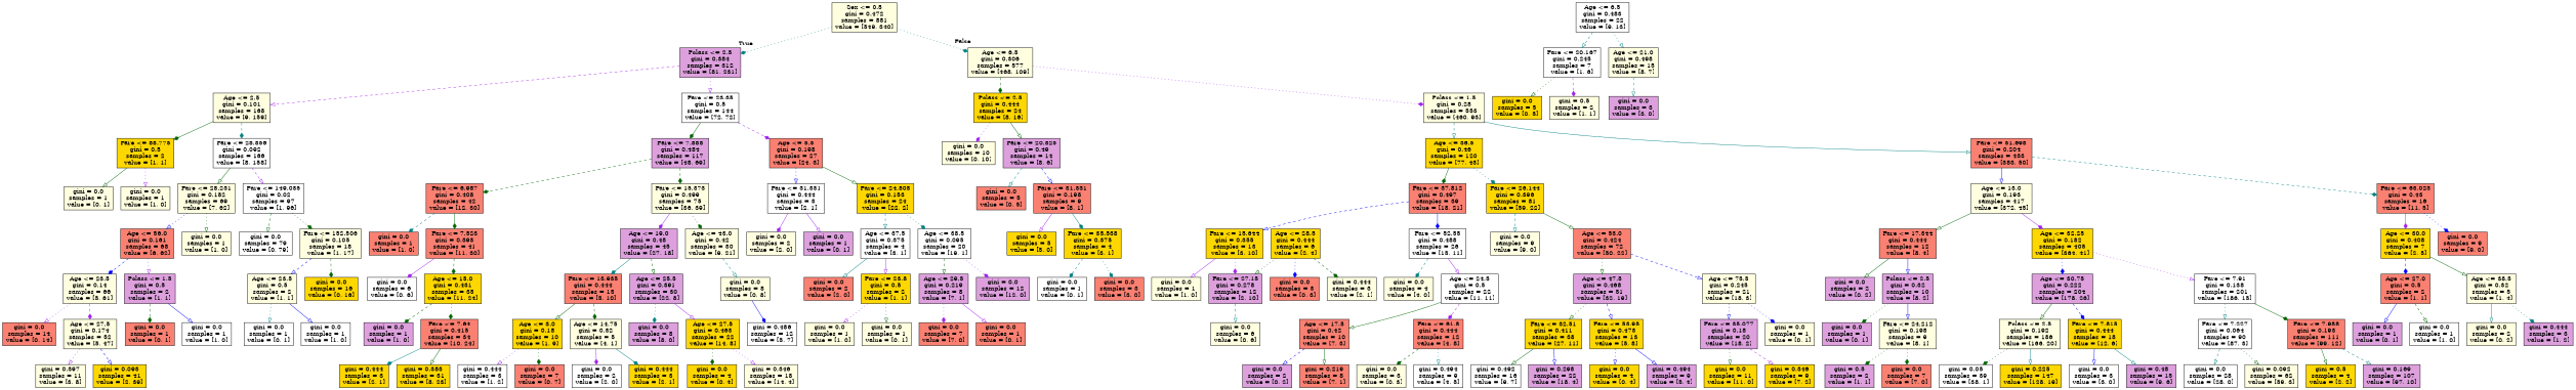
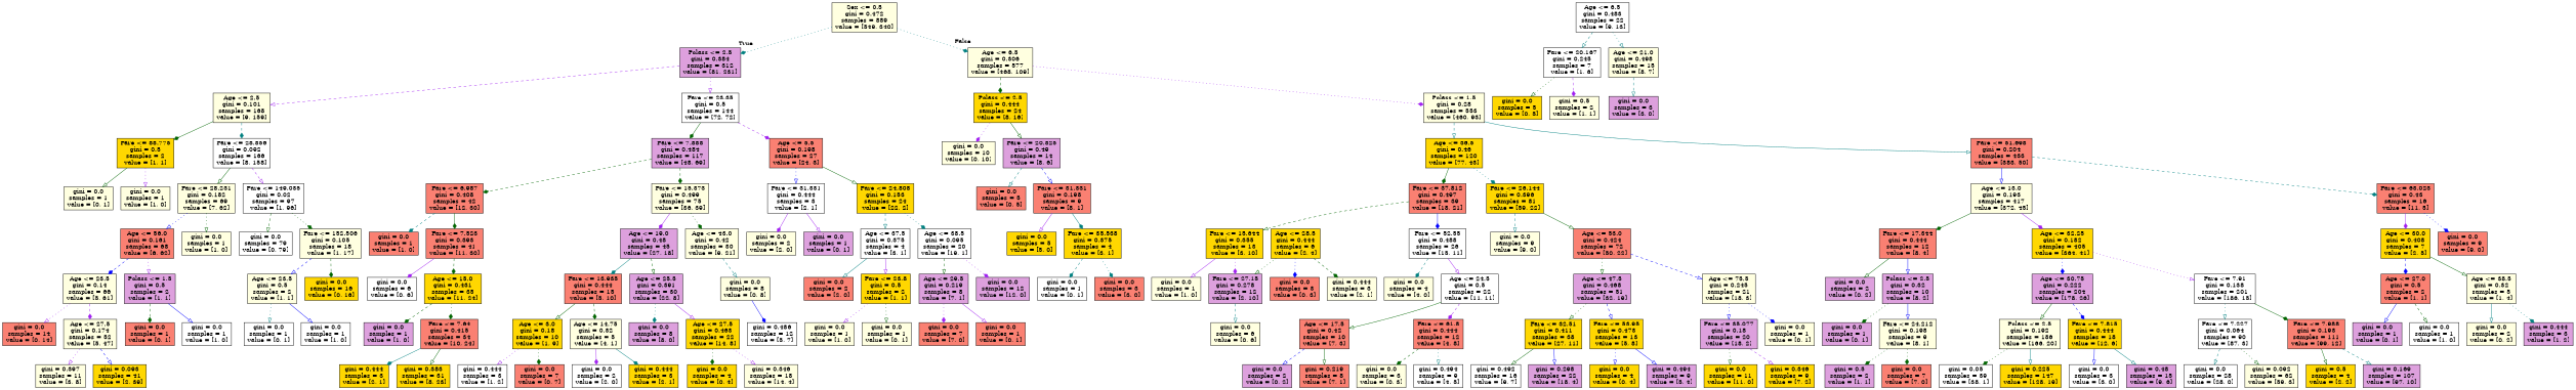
  digraph {
    node [fillcolor=lightyellow shape=box style=filled]
    edge [arrowhead=onormal color=darkgreen style=solid]
-   n1 [label="Sex <= 0.5\ngini = 0.472\nsamples = 881\nvalue = [549, 340]"]
+   n1 [label="Sex <= 0.5\ngini = 0.472\nsamples = 889\nvalue = [549, 340]"]
    n2 [fillcolor=plum label="Pclass <= 2.5\ngini = 0.384\nsamples = 312\nvalue = [81, 231]"]
    n3 [label="Age <= 6.5\ngini = 0.306\nsamples = 577\nvalue = [468, 109]"]
    n4 [label="Age <= 2.5\ngini = 0.101\nsamples = 168\nvalue = [9, 159]"]
    n5 [fillcolor=white label="Fare <= 23.35\ngini = 0.5\nsamples = 144\nvalue = [72, 72]"]
    n6 [fillcolor=gold label="Pclass <= 2.5\ngini = 0.444\nsamples = 24\nvalue = [8, 16]"]
    n7 [label="Pclass <= 1.5\ngini = 0.28\nsamples = 553\nvalue = [460, 93]"]
    n8 [fillcolor=gold label="Fare <= 88.775\ngini = 0.5\nsamples = 2\nvalue = [1, 1]"]
    n9 [fillcolor=white label="Fare <= 28.856\ngini = 0.092\nsamples = 166\nvalue = [8, 158]"]
    n10 [fillcolor=plum label="Fare <= 7.888\ngini = 0.484\nsamples = 117\nvalue = [48, 69]"]
    n11 [fillcolor=salmon label="Age <= 5.5\ngini = 0.198\nsamples = 27\nvalue = [24, 3]"]
    n12 [label="gini = 0.0\nsamples = 1\nvalue = [0, 1]"]
    n13 [label="gini = 0.0\nsamples = 1\nvalue = [1, 0]"]
    n14 [label="Fare <= 28.231\ngini = 0.182\nsamples = 69\nvalue = [7, 62]"]
    n15 [fillcolor=white label="Fare <= 149.035\ngini = 0.02\nsamples = 97\nvalue = [1, 96]"]
    n16 [fillcolor=salmon label="Age <= 56.0\ngini = 0.161\nsamples = 68\nvalue = [6, 62]"]
    n17 [label="gini = 0.0\nsamples = 1\nvalue = [1, 0]"]
    n18 [fillcolor=white label="gini = 0.0\nsamples = 79\nvalue = [0, 79]"]
    n19 [label="Fare <= 152.506\ngini = 0.105\nsamples = 18\nvalue = [1, 17]"]
    n20 [label="Age <= 23.5\ngini = 0.14\nsamples = 66\nvalue = [5, 61]"]
    n21 [fillcolor=plum label="Pclass <= 1.5\ngini = 0.5\nsamples = 2\nvalue = [1, 1]"]
    n22 [fillcolor=salmon label="gini = 0.0\nsamples = 14\nvalue = [0, 14]"]
    n23 [label="Age <= 27.5\ngini = 0.174\nsamples = 52\nvalue = [5, 47]"]
    n24 [fillcolor=salmon label="gini = 0.0\nsamples = 1\nvalue = [0, 1]"]
    n25 [fillcolor=white label="gini = 0.0\nsamples = 1\nvalue = [1, 0]"]
    n26 [label="gini = 0.397\nsamples = 11\nvalue = [3, 8]"]
    n27 [fillcolor=gold label="gini = 0.093\nsamples = 41\nvalue = [2, 39]"]
    n28 [label="Age <= 23.5\ngini = 0.5\nsamples = 2\nvalue = [1, 1]"]
    n29 [fillcolor=gold label="gini = 0.0\nsamples = 16\nvalue = [0, 16]"]
    n30 [fillcolor=white label="gini = 0.0\nsamples = 1\nvalue = [0, 1]"]
    n31 [fillcolor=white label="gini = 0.0\nsamples = 1\nvalue = [1, 0]"]
    n32 [fillcolor=salmon label="Fare <= 6.987\ngini = 0.408\nsamples = 42\nvalue = [12, 30]"]
    n33 [label="Fare <= 15.373\ngini = 0.499\nsamples = 75\nvalue = [36, 39]"]
    n34 [fillcolor=white label="Fare <= 31.331\ngini = 0.444\nsamples = 3\nvalue = [2, 1]"]
    n35 [fillcolor=gold label="Fare <= 24.808\ngini = 0.153\nsamples = 24\nvalue = [22, 2]"]
    n36 [fillcolor=salmon label="gini = 0.0\nsamples = 1\nvalue = [1, 0]"]
    n37 [fillcolor=salmon label="Fare <= 7.523\ngini = 0.393\nsamples = 41\nvalue = [11, 30]"]
    n38 [fillcolor=plum label="Age <= 19.0\ngini = 0.48\nsamples = 45\nvalue = [27, 18]"]
    n39 [label="Age <= 43.0\ngini = 0.42\nsamples = 30\nvalue = [9, 21]"]
    n40 [fillcolor=white label="gini = 0.0\nsamples = 6\nvalue = [0, 6]"]
    n41 [fillcolor=gold label="Age <= 15.0\ngini = 0.431\nsamples = 35\nvalue = [11, 24]"]
    n42 [fillcolor=plum label="gini = 0.0\nsamples = 1\nvalue = [1, 0]"]
    n43 [fillcolor=salmon label="Fare <= 7.64\ngini = 0.415\nsamples = 34\nvalue = [10, 24]"]
    n44 [fillcolor=gold label="gini = 0.444\nsamples = 3\nvalue = [2, 1]"]
    n45 [fillcolor=gold label="gini = 0.383\nsamples = 31\nvalue = [8, 23]"]
    n46 [fillcolor=salmon label="Fare <= 13.935\ngini = 0.444\nsamples = 15\nvalue = [5, 10]"]
    n47 [fillcolor=plum label="Age <= 25.5\ngini = 0.391\nsamples = 30\nvalue = [22, 8]"]
    n48 [label="gini = 0.0\nsamples = 8\nvalue = [0, 8]"]
    n49 [fillcolor=gold label="Age <= 3.0\ngini = 0.18\nsamples = 10\nvalue = [1, 9]"]
    n50 [label="Age <= 14.75\ngini = 0.32\nsamples = 5\nvalue = [4, 1]"]
    n51 [fillcolor=plum label="gini = 0.0\nsamples = 8\nvalue = [8, 0]"]
    n52 [fillcolor=gold label="Age <= 27.5\ngini = 0.463\nsamples = 22\nvalue = [14, 8]"]
    n53 [fillcolor=white label="gini = 0.444\nsamples = 3\nvalue = [1, 2]"]
    n54 [fillcolor=salmon label="gini = 0.0\nsamples = 7\nvalue = [0, 7]"]
    n55 [fillcolor=white label="gini = 0.0\nsamples = 2\nvalue = [2, 0]"]
    n56 [fillcolor=gold label="gini = 0.444\nsamples = 3\nvalue = [2, 1]"]
    n57 [fillcolor=gold label="gini = 0.0\nsamples = 4\nvalue = [0, 4]"]
    n58 [label="gini = 0.346\nsamples = 18\nvalue = [14, 4]"]
    n59 [fillcolor=white label="Age <= 6.5\ngini = 0.483\nsamples = 22\nvalue = [9, 13]"]
    n60 [fillcolor=white label="Fare <= 20.167\ngini = 0.245\nsamples = 7\nvalue = [1, 6]"]
    n61 [label="Age <= 21.0\ngini = 0.498\nsamples = 15\nvalue = [8, 7]"]
    n62 [fillcolor=white label="gini = 0.486\nsamples = 12\nvalue = [5, 7]"]
    n63 [fillcolor=gold label="gini = 0.0\nsamples = 5\nvalue = [0, 5]"]
    n64 [label="gini = 0.5\nsamples = 2\nvalue = [1, 1]"]
    n65 [fillcolor=plum label="gini = 0.0\nsamples = 3\nvalue = [3, 0]"]
    n66 [label="gini = 0.0\nsamples = 2\nvalue = [2, 0]"]
    n67 [fillcolor=plum label="gini = 0.0\nsamples = 1\nvalue = [0, 1]"]
    n68 [fillcolor=white label="Age <= 37.5\ngini = 0.375\nsamples = 4\nvalue = [3, 1]"]
    n69 [fillcolor=white label="Age <= 38.5\ngini = 0.095\nsamples = 20\nvalue = [19, 1]"]
    n70 [fillcolor=salmon label="gini = 0.0\nsamples = 2\nvalue = [2, 0]"]
    n71 [fillcolor=gold label="Fare <= 23.8\ngini = 0.5\nsamples = 2\nvalue = [1, 1]"]
    n72 [fillcolor=plum label="Age <= 29.5\ngini = 0.219\nsamples = 8\nvalue = [7, 1]"]
    n73 [fillcolor=plum label="gini = 0.0\nsamples = 12\nvalue = [12, 0]"]
    n74 [label="gini = 0.0\nsamples = 1\nvalue = [1, 0]"]
    n75 [label="gini = 0.0\nsamples = 1\nvalue = [0, 1]"]
    n76 [fillcolor=salmon label="gini = 0.0\nsamples = 7\nvalue = [7, 0]"]
    n77 [fillcolor=salmon label="gini = 0.0\nsamples = 1\nvalue = [0, 1]"]
    n78 [label="gini = 0.0\nsamples = 10\nvalue = [0, 10]"]
    n79 [fillcolor=plum label="Fare <= 20.825\ngini = 0.49\nsamples = 14\nvalue = [8, 6]"]
    n80 [fillcolor=gold label="Age <= 36.5\ngini = 0.46\nsamples = 120\nvalue = [77, 43]"]
    n81 [fillcolor=salmon label="Fare <= 51.698\ngini = 0.204\nsamples = 433\nvalue = [383, 50]"]
    n82 [fillcolor=salmon label="gini = 0.0\nsamples = 5\nvalue = [0, 5]"]
    n83 [fillcolor=salmon label="Fare <= 31.331\ngini = 0.198\nsamples = 9\nvalue = [8, 1]"]
    n84 [fillcolor=gold label="gini = 0.0\nsamples = 5\nvalue = [5, 0]"]
    n85 [fillcolor=gold label="Fare <= 35.538\ngini = 0.375\nsamples = 4\nvalue = [3, 1]"]
    n86 [fillcolor=white label="gini = 0.0\nsamples = 1\nvalue = [0, 1]"]
    n87 [fillcolor=salmon label="gini = 0.0\nsamples = 3\nvalue = [3, 0]"]
    n88 [fillcolor=salmon label="Fare <= 37.812\ngini = 0.497\nsamples = 39\nvalue = [18, 21]"]
    n89 [fillcolor=gold label="Fare <= 26.144\ngini = 0.396\nsamples = 81\nvalue = [59, 22]"]
    n90 [label="Age <= 13.0\ngini = 0.193\nsamples = 417\nvalue = [372, 45]"]
    n91 [fillcolor=salmon label="Fare <= 63.023\ngini = 0.43\nsamples = 16\nvalue = [11, 5]"]
    n92 [fillcolor=gold label="Fare <= 15.644\ngini = 0.355\nsamples = 13\nvalue = [3, 10]"]
    n93 [fillcolor=white label="Fare <= 52.55\ngini = 0.488\nsamples = 26\nvalue = [15, 11]"]
    n94 [label="gini = 0.0\nsamples = 9\nvalue = [9, 0]"]
    n95 [fillcolor=salmon label="Age <= 53.0\ngini = 0.424\nsamples = 72\nvalue = [50, 22]"]
    n96 [label="gini = 0.0\nsamples = 1\nvalue = [1, 0]"]
    n97 [fillcolor=plum label="Fare <= 27.15\ngini = 0.278\nsamples = 12\nvalue = [2, 10]"]
    n98 [label="gini = 0.0\nsamples = 4\nvalue = [4, 0]"]
    n99 [fillcolor=white label="Age <= 24.5\ngini = 0.5\nsamples = 22\nvalue = [11, 11]"]
    n100 [label="gini = 0.0\nsamples = 6\nvalue = [0, 6]"]
    n101 [fillcolor=gold label="Age <= 28.5\ngini = 0.444\nsamples = 6\nvalue = [2, 4]"]
    n102 [fillcolor=salmon label="gini = 0.0\nsamples = 3\nvalue = [0, 3]"]
    n103 [label="gini = 0.444\nsamples = 3\nvalue = [2, 1]"]
    n104 [fillcolor=salmon label="Age <= 17.5\ngini = 0.42\nsamples = 10\nvalue = [7, 3]"]
    n105 [fillcolor=salmon label="Fare <= 61.8\ngini = 0.444\nsamples = 12\nvalue = [4, 8]"]
    n106 [fillcolor=plum label="gini = 0.0\nsamples = 2\nvalue = [0, 2]"]
    n107 [fillcolor=salmon label="gini = 0.219\nsamples = 8\nvalue = [7, 1]"]
    n108 [label="gini = 0.0\nsamples = 3\nvalue = [0, 3]"]
    n109 [fillcolor=white label="gini = 0.494\nsamples = 9\nvalue = [4, 5]"]
    n110 [fillcolor=plum label="Age <= 47.5\ngini = 0.468\nsamples = 51\nvalue = [32, 19]"]
    n111 [label="Age <= 75.5\ngini = 0.245\nsamples = 21\nvalue = [18, 3]"]
    n112 [fillcolor=gold label="Fare <= 32.51\ngini = 0.411\nsamples = 38\nvalue = [27, 11]"]
    n113 [fillcolor=gold label="Fare <= 53.95\ngini = 0.473\nsamples = 13\nvalue = [5, 8]"]
    n114 [fillcolor=plum label="Fare <= 35.077\ngini = 0.18\nsamples = 20\nvalue = [18, 2]"]
    n115 [label="gini = 0.0\nsamples = 1\nvalue = [0, 1]"]
    n116 [fillcolor=white label="gini = 0.492\nsamples = 16\nvalue = [9, 7]"]
    n117 [fillcolor=plum label="gini = 0.298\nsamples = 22\nvalue = [18, 4]"]
    n118 [fillcolor=gold label="gini = 0.0\nsamples = 4\nvalue = [0, 4]"]
    n119 [fillcolor=plum label="gini = 0.494\nsamples = 9\nvalue = [5, 4]"]
    n120 [fillcolor=gold label="gini = 0.0\nsamples = 11\nvalue = [11, 0]"]
    n121 [fillcolor=gold label="gini = 0.346\nsamples = 9\nvalue = [7, 2]"]
    n122 [fillcolor=salmon label="Fare <= 17.344\ngini = 0.444\nsamples = 12\nvalue = [8, 4]"]
    n123 [fillcolor=gold label="Age <= 32.25\ngini = 0.182\nsamples = 405\nvalue = [364, 41]"]
    n124 [fillcolor=gold label="Age <= 30.0\ngini = 0.408\nsamples = 7\nvalue = [2, 5]"]
    n125 [fillcolor=salmon label="gini = 0.0\nsamples = 9\nvalue = [9, 0]"]
    n126 [fillcolor=plum label="gini = 0.0\nsamples = 2\nvalue = [0, 2]"]
    n127 [fillcolor=plum label="Pclass <= 2.5\ngini = 0.32\nsamples = 10\nvalue = [8, 2]"]
    n128 [fillcolor=plum label="Age <= 30.75\ngini = 0.222\nsamples = 204\nvalue = [178, 26]"]
    n129 [fillcolor=white label="Fare <= 7.91\ngini = 0.138\nsamples = 201\nvalue = [186, 15]"]
    n130 [fillcolor=plum label="gini = 0.0\nsamples = 1\nvalue = [0, 1]"]
    n131 [label="Fare <= 24.212\ngini = 0.198\nsamples = 9\nvalue = [8, 1]"]
    n132 [fillcolor=plum label="gini = 0.5\nsamples = 2\nvalue = [1, 1]"]
    n133 [fillcolor=salmon label="gini = 0.0\nsamples = 7\nvalue = [7, 0]"]
    n134 [label="Pclass <= 2.5\ngini = 0.192\nsamples = 186\nvalue = [166, 20]"]
    n135 [fillcolor=gold label="Fare <= 7.815\ngini = 0.444\nsamples = 18\nvalue = [12, 6]"]
    n136 [fillcolor=white label="Fare <= 7.227\ngini = 0.064\nsamples = 90\nvalue = [87, 3]"]
    n137 [fillcolor=salmon label="Fare <= 7.988\ngini = 0.193\nsamples = 111\nvalue = [99, 12]"]
    n138 [fillcolor=white label="gini = 0.05\nsamples = 39\nvalue = [38, 1]"]
    n139 [fillcolor=gold label="gini = 0.225\nsamples = 147\nvalue = [128, 19]"]
    n140 [fillcolor=white label="gini = 0.0\nsamples = 3\nvalue = [3, 0]"]
    n141 [fillcolor=plum label="gini = 0.48\nsamples = 15\nvalue = [9, 6]"]
    n142 [fillcolor=white label="gini = 0.0\nsamples = 28\nvalue = [28, 0]"]
    n143 [label="gini = 0.092\nsamples = 62\nvalue = [59, 3]"]
    n144 [fillcolor=gold label="gini = 0.5\nsamples = 4\nvalue = [2, 2]"]
    n145 [fillcolor=plum label="gini = 0.169\nsamples = 107\nvalue = [97, 10]"]
    n146 [fillcolor=salmon label="Age <= 27.0\ngini = 0.5\nsamples = 2\nvalue = [1, 1]"]
    n147 [label="Age <= 38.5\ngini = 0.32\nsamples = 5\nvalue = [1, 4]"]
    n148 [fillcolor=plum label="gini = 0.0\nsamples = 1\nvalue = [0, 1]"]
    n149 [fillcolor=white label="gini = 0.0\nsamples = 1\nvalue = [1, 0]"]
    n150 [label="gini = 0.0\nsamples = 2\nvalue = [0, 2]"]
    n151 [fillcolor=plum label="gini = 0.444\nsamples = 3\nvalue = [1, 2]"]
    n1 -> n2 [arrowhead=diamond color=teal headlabel=True labelangle=45 labeldistance=2.5 style=dotted]
    n1 -> n3 [arrowhead=diamond color=teal headlabel=False labelangle=-45 labeldistance=2.5 style=dotted]
    n2 -> n4 [color=purple style=dashed]
    n2 -> n5 [color=purple style=dotted]
    n3 -> n6 [arrowhead=diamond style=dashed]
    n3 -> n7 [arrowhead=diamond color=purple style=dotted]
    n4 -> n8 [arrowhead=diamond]
    n4 -> n9 [arrowhead=diamond color=teal style=dashed]
    n5 -> n10 [arrowhead=diamond]
    n5 -> n11 [arrowhead=diamond color=purple style=dashed]
    n6 -> n78 [arrowhead=diamond color=purple style=dotted]
    n6 -> n79
    n7 -> n80 [color=teal style=dashed]
    n7 -> n81 [color=teal]
    n8 -> n12
    n8 -> n13 [color=purple style=dotted]
    n9 -> n14
    n9 -> n15 [color=purple style=dashed]
    n10 -> n32 [arrowhead=diamond style=dashed]
    n10 -> n33 [arrowhead=diamond style=dashed]
    n11 -> n34 [color=blue style=dotted]
    n11 -> n35
    n14 -> n16 [color=blue style=dotted]
    n14 -> n17 [style=dotted]
    n15 -> n18 [style=dashed]
    n15 -> n19 [arrowhead=diamond style=dotted]
    n16 -> n20 [arrowhead=diamond color=blue style=dashed]
    n16 -> n21 [color=purple style=dotted]
    n19 -> n28 [color=blue style=dashed]
    n19 -> n29 [arrowhead=diamond style=dashed]
    n20 -> n22 [color=purple style=dotted]
    n20 -> n23 [arrowhead=diamond color=purple style=dashed]
    n21 -> n24 [arrowhead=diamond style=dashed]
    n21 -> n25 [color=blue]
    n23 -> n26 [color=purple style=dotted]
    n23 -> n27 [color=blue style=dashed]
    n28 -> n30 [color=teal style=dotted]
    n28 -> n31 [color=blue]
    n32 -> n36 [arrowhead=diamond color=teal style=dashed]
    n32 -> n37 [arrowhead=diamond]
    n33 -> n38 [arrowhead=diamond color=purple]
    n33 -> n39 [arrowhead=diamond style=dotted]
    n34 -> n66 [arrowhead=diamond color=purple]
    n34 -> n67 [color=purple]
    n35 -> n68 [color=teal style=dashed]
    n35 -> n69 [arrowhead=diamond color=teal style=dotted]
    n37 -> n40 [arrowhead=diamond color=purple]
    n37 -> n41 [arrowhead=diamond style=dashed]
    n38 -> n46 [arrowhead=diamond color=teal]
    n38 -> n47 [style=dashed]
    n39 -> n48 [color=teal style=dashed]
    n41 -> n42 [arrowhead=diamond style=dashed]
    n41 -> n43 [arrowhead=diamond style=dotted]
    n43 -> n44 [arrowhead=diamond color=teal]
    n43 -> n45
    n46 -> n49
    n46 -> n50 [arrowhead=diamond style=dashed]
    n47 -> n51 [arrowhead=diamond color=teal style=dotted]
    n47 -> n52 [color=purple]
    n48 -> n62 [arrowhead=diamond color=blue]
    n49 -> n53 [color=purple style=dotted]
    n49 -> n54 [arrowhead=diamond style=dotted]
    n50 -> n55 [arrowhead=diamond color=purple]
    n50 -> n56 [arrowhead=diamond color=teal]
    n52 -> n57 [arrowhead=diamond style=dotted]
    n52 -> n58 [color=purple style=dotted]
    n59 -> n60 [color=teal style=dashed]
    n59 -> n61 [color=teal style=dotted]
    n60 -> n63 [style=dotted]
    n60 -> n64 [arrowhead=diamond color=purple style=dashed]
    n61 -> n65 [color=teal style=dashed]
    n68 -> n70 [color=teal]
    n68 -> n71 [color=purple]
    n69 -> n72 [style=dashed]
    n69 -> n73 [arrowhead=diamond color=purple style=dotted]
    n71 -> n74 [color=purple style=dotted]
    n71 -> n75 [style=dotted]
    n72 -> n76 [arrowhead=diamond color=purple style=dotted]
    n72 -> n77 [color=purple]
    n79 -> n82 [color=teal style=dashed]
    n79 -> n83 [color=blue style=dashed]
    n80 -> n88 [arrowhead=diamond]
    n80 -> n89 [arrowhead=diamond color=teal style=dotted]
    n81 -> n90 [color=blue]
    n81 -> n91 [arrowhead=diamond color=teal style=dashed]
    n83 -> n84 [color=purple]
    n83 -> n85 [arrowhead=diamond color=teal]
    n85 -> n86 [arrowhead=diamond color=teal style=dashed]
    n85 -> n87 [arrowhead=diamond color=teal style=dotted]
-   n88 -> n92 [color=blue style=dashed]
+   n88 -> n92 [style=dashed]
    n88 -> n93 [arrowhead=diamond color=blue]
    n89 -> n94 [color=teal style=dashed]
    n89 -> n95
-   n90 -> n122
+   n90 -> n122 [arrowhead=diamond]
    n90 -> n123 [arrowhead=diamond color=purple]
    n91 -> n124 [arrowhead=diamond color=purple]
    n91 -> n125 [arrowhead=diamond color=blue style=dotted]
    n92 -> n96 [color=purple]
    n92 -> n97 [arrowhead=diamond color=purple style=dotted]
    n93 -> n98 [arrowhead=diamond color=teal style=dashed]
    n93 -> n99 [color=purple]
    n95 -> n110 [style=dotted]
    n95 -> n111 [color=blue style=dashed]
    n97 -> n100 [color=teal style=dashed]
    n99 -> n104
    n99 -> n105 [arrowhead=diamond color=purple style=dashed]
    n101 -> n97 [style=dotted]
    n101 -> n102 [arrowhead=diamond color=blue style=dotted]
    n101 -> n103 [arrowhead=diamond style=dashed]
    n104 -> n106 [color=blue style=dashed]
    n104 -> n107
    n105 -> n108 [arrowhead=diamond style=dashed]
    n105 -> n109 [color=teal style=dotted]
    n110 -> n112 [style=dotted]
    n110 -> n113 [color=blue style=dashed]
    n111 -> n114 [color=blue style=dotted]
    n111 -> n115 [arrowhead=diamond color=blue style=dotted]
    n112 -> n116
    n112 -> n117 [color=blue]
    n113 -> n118 [color=blue style=dotted]
    n113 -> n119 [color=blue]
    n114 -> n120 [style=dotted]
    n114 -> n121 [color=purple style=dashed]
    n122 -> n126
    n122 -> n127 [color=blue]
    n123 -> n128 [arrowhead=diamond color=blue style=dotted]
    n123 -> n129 [color=purple style=dotted]
    n124 -> n146 [arrowhead=diamond color=blue style=dashed]
    n124 -> n147
    n127 -> n130 [arrowhead=diamond style=dotted]
    n127 -> n131 [color=blue]
    n128 -> n134
    n128 -> n135 [arrowhead=diamond color=blue style=dashed]
    n129 -> n136 [color=teal style=dotted]
    n129 -> n137 [arrowhead=diamond]
    n131 -> n132 [arrowhead=diamond style=dotted]
    n131 -> n133 [arrowhead=diamond style=dotted]
    n134 -> n138 [arrowhead=diamond style=dotted]
    n134 -> n139 [color=teal]
    n135 -> n140 [color=blue]
    n135 -> n141 [color=teal]
    n136 -> n142 [color=teal style=dashed]
    n136 -> n143 [style=dotted]
    n137 -> n144
    n137 -> n145 [color=teal style=dashed]
    n146 -> n148 [color=blue]
    n146 -> n149 [style=dashed]
    n147 -> n150 [color=teal]
    n147 -> n151 [arrowhead=diamond color=teal style=dotted]
  }
